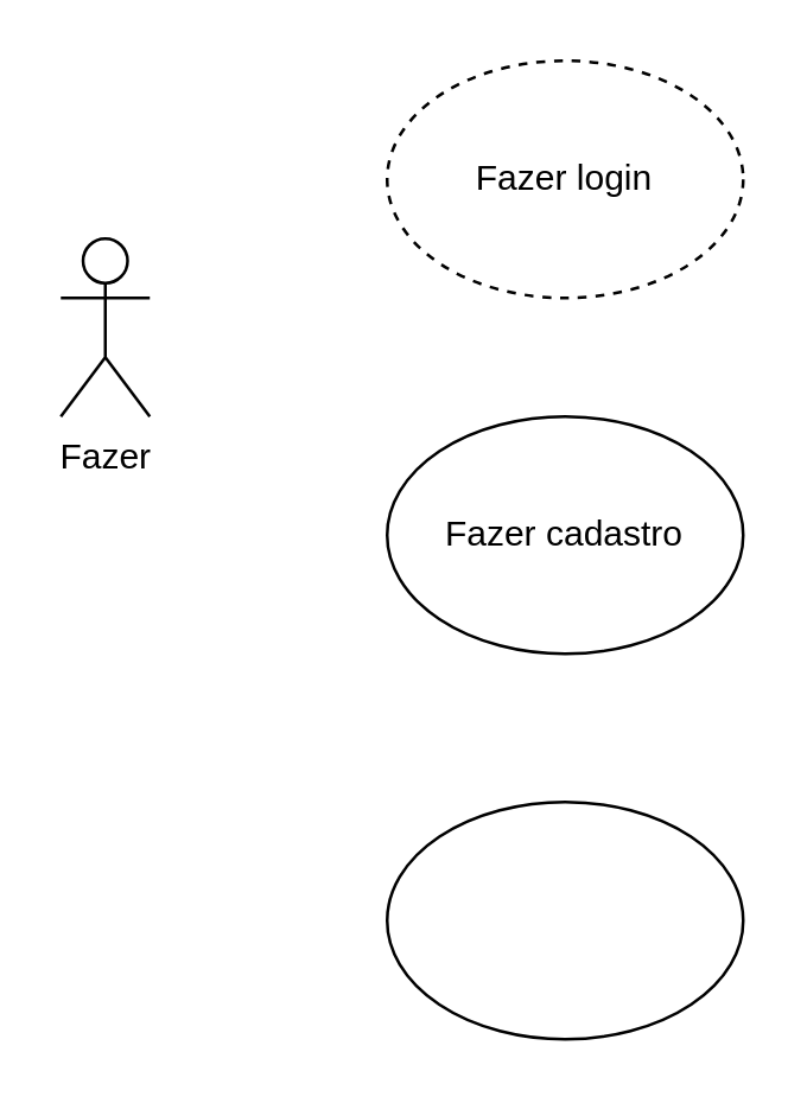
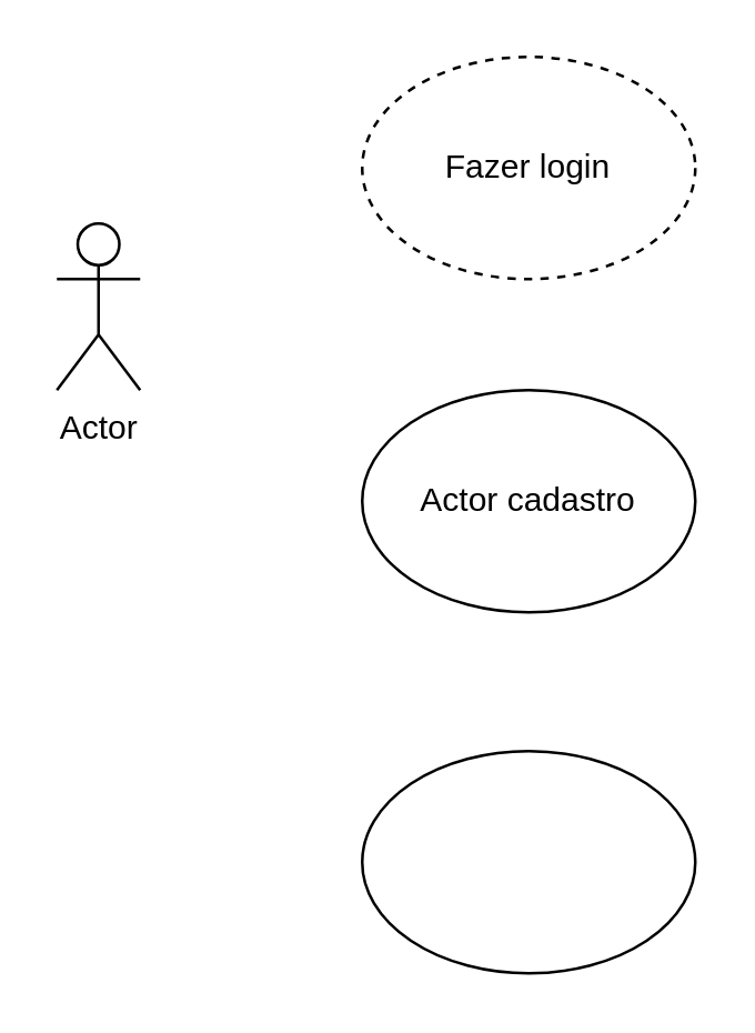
  <mxCell id="0" />
  <mxCell id="1" parent="0" />
- <mxCell id="2" value="Fazer" style="shape=umlActor;verticalLabelPosition=bottom;verticalAlign=top;html=1;outlineConnect=0;" vertex="1" parent="1"><mxGeometry x="20" y="80" width="30" height="60" as="geometry" /></mxCell>
+ <mxCell id="2" value="Actor" style="shape=umlActor;verticalLabelPosition=bottom;verticalAlign=top;html=1;outlineConnect=0;" vertex="1" parent="1"><mxGeometry x="20" y="80" width="30" height="60" as="geometry" /></mxCell>
  <mxCell id="3" value="Fazer login" style="ellipse;whiteSpace=wrap;html=1;dashed=1;" vertex="1" parent="1"><mxGeometry x="130" y="20" width="120" height="80" as="geometry" /></mxCell>
- <mxCell id="4" value="Fazer cadastro" style="ellipse;whiteSpace=wrap;html=1;" vertex="1" parent="1"><mxGeometry x="130" y="140" width="120" height="80" as="geometry" /></mxCell>
+ <mxCell id="4" value="Actor cadastro" style="ellipse;whiteSpace=wrap;html=1;" vertex="1" parent="1"><mxGeometry x="130" y="140" width="120" height="80" as="geometry" /></mxCell>
  <mxCell id="5" value="" style="ellipse;whiteSpace=wrap;html=1;" vertex="1" parent="1"><mxGeometry x="130" y="270" width="120" height="80" as="geometry" /></mxCell>
